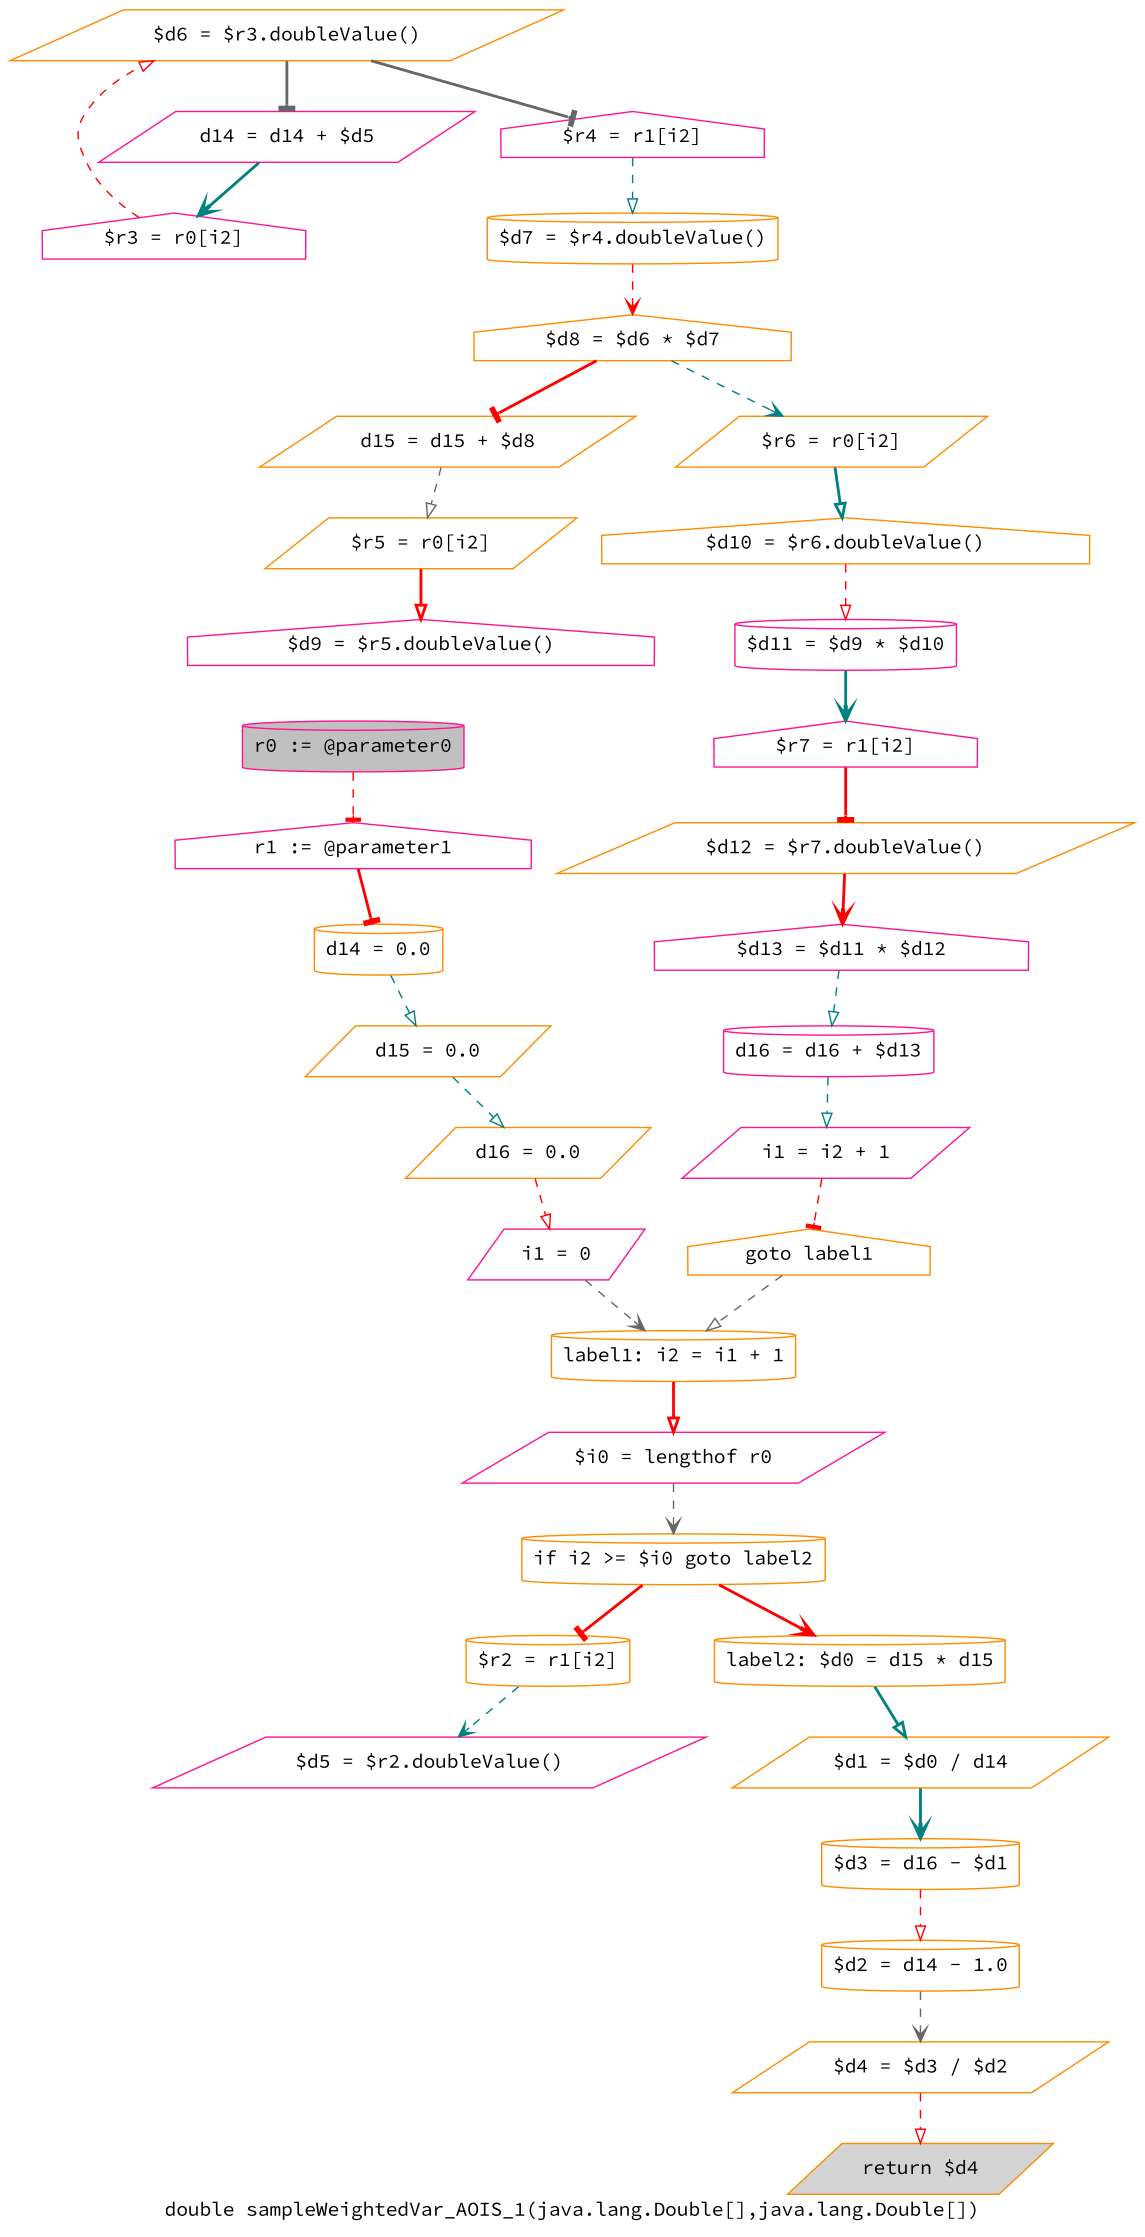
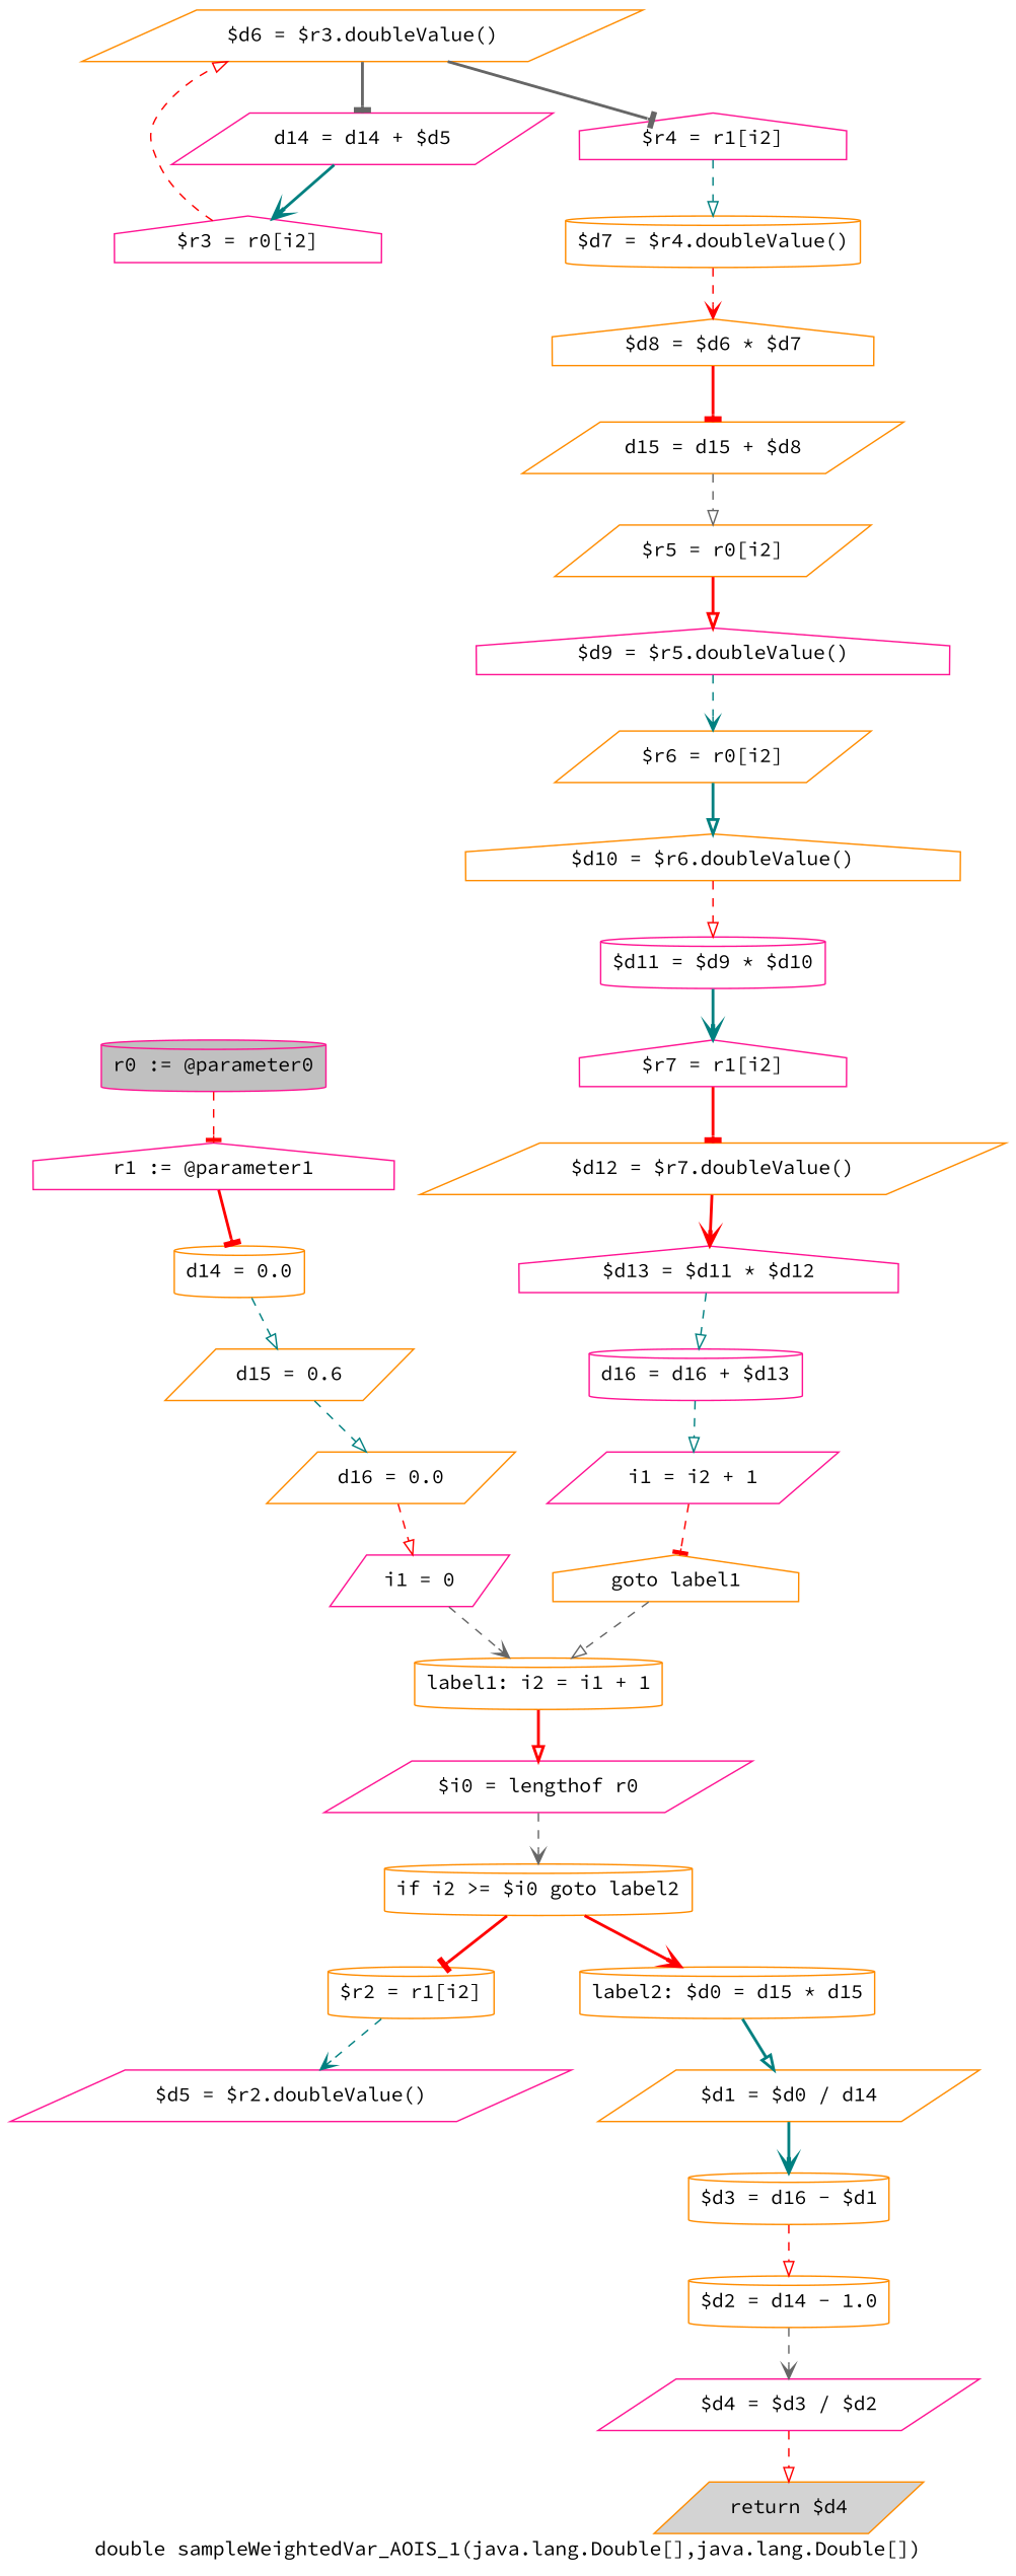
  digraph {
    fontname="Source Code Pro"
    label="double sampleWeightedVar_AOIS_1(java.lang.Double[],java.lang.Double[])"
    node [color=darkorange fontname="Source Code Pro" shape=parallelogram]
    edge [arrowhead=onormal color=red fontname="Source Code Pro" style=dashed]
    n1 [color=deeppink fillcolor=gray label="r0 := @parameter0" shape=cylinder style=filled]
    n2 [color=deeppink label="r1 := @parameter1" shape=house]
    n3 [label="d14 = 0.0" shape=cylinder]
-   n4 [label="d15 = 0.0"]
+   n4 [label="d15 = 0.6"]
    n5 [label="d16 = 0.0"]
    n6 [color=deeppink label="i1 = 0"]
    n7 [label="label1: i2 = i1 + 1" shape=cylinder]
    n8 [color=deeppink label="$i0 = lengthof r0"]
    n9 [label="if i2 >= $i0 goto label2" shape=cylinder]
    n10 [label="$r2 = r1[i2]" shape=cylinder]
    n11 [label="label2: $d0 = d15 * d15" shape=cylinder]
    n12 [color=deeppink label="$d5 = $r2.doubleValue()"]
    n13 [label="$d1 = $d0 / d14"]
    n14 [label="$d3 = d16 - $d1" shape=cylinder]
    n15 [color=deeppink label="d14 = d14 + $d5"]
    n16 [color=deeppink label="$r3 = r0[i2]" shape=house]
    n17 [label="$d6 = $r3.doubleValue()"]
    n18 [color=deeppink label="$r4 = r1[i2]" shape=house]
    n19 [label="$d7 = $r4.doubleValue()" shape=cylinder]
    n20 [label="$d8 = $d6 * $d7" shape=house]
    n21 [label="d15 = d15 + $d8"]
    n22 [label="$r5 = r0[i2]"]
    n23 [color=deeppink label="$d9 = $r5.doubleValue()" shape=house]
    n24 [label="$r6 = r0[i2]"]
    n25 [label="$d10 = $r6.doubleValue()" shape=house]
    n26 [color=deeppink label="$d11 = $d9 * $d10" shape=cylinder]
    n27 [color=deeppink label="$r7 = r1[i2]" shape=house]
    n28 [label="$d12 = $r7.doubleValue()"]
    n29 [color=deeppink label="$d13 = $d11 * $d12" shape=house]
    n30 [color=deeppink label="d16 = d16 + $d13" shape=cylinder]
    n31 [color=deeppink label="i1 = i2 + 1"]
    n32 [label="goto label1" shape=house]
    n33 [label="$d2 = d14 - 1.0" shape=cylinder]
-   n34 [label="$d4 = $d3 / $d2"]
+   n34 [color=deeppink label="$d4 = $d3 / $d2"]
    n35 [fillcolor=lightgray label="return $d4" style=filled]
    n1 -> n2 [arrowhead=tee]
    n2 -> n3 [arrowhead=tee style=bold]
    n3 -> n4 [color=teal]
    n4 -> n5 [color=teal]
    n5 -> n6
    n6 -> n7 [arrowhead=vee color=gray40]
    n7 -> n8 [style=bold]
    n8 -> n9 [arrowhead=vee color=gray40]
    n9 -> n10 [arrowhead=tee style=bold]
    n9 -> n11 [arrowhead=vee style=bold]
    n10 -> n12 [arrowhead=vee color=teal]
    n11 -> n13 [color=teal style=bold]
    n13 -> n14 [arrowhead=vee color=teal style=bold]
    n14 -> n33
    n15 -> n16 [arrowhead=vee color=teal style=bold]
    n16 -> n17
    n17 -> n15 [arrowhead=tee color=gray40 style=bold]
    n17 -> n18 [arrowhead=tee color=gray40 style=bold]
    n18 -> n19 [color=teal]
    n19 -> n20 [arrowhead=vee]
    n20 -> n21 [arrowhead=tee style=bold]
    n21 -> n22 [color=gray40]
    n22 -> n23 [style=bold]
-   n20 -> n24 [arrowhead=vee color=teal]
+   n23 -> n24 [arrowhead=vee color=teal]
    n24 -> n25 [color=teal style=bold]
    n25 -> n26
    n26 -> n27 [arrowhead=vee color=teal style=bold]
    n27 -> n28 [arrowhead=tee style=bold]
    n28 -> n29 [arrowhead=vee style=bold]
    n29 -> n30 [color=teal]
    n30 -> n31 [color=teal]
    n31 -> n32 [arrowhead=tee]
    n32 -> n7 [color=gray40]
    n33 -> n34 [arrowhead=vee color=gray40]
    n34 -> n35
  }
